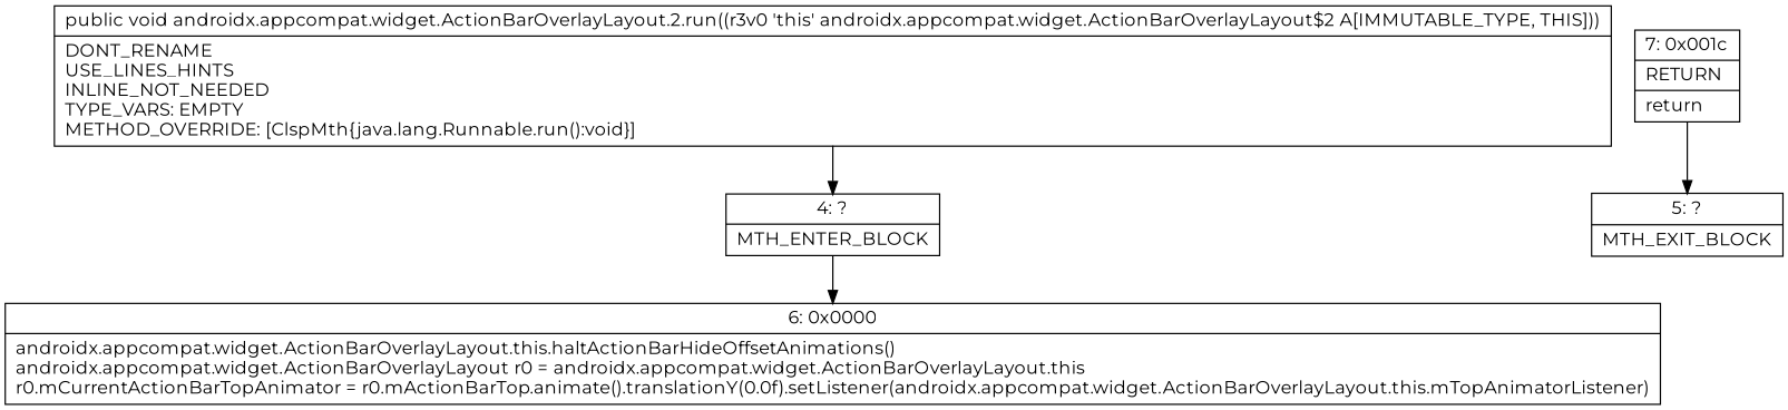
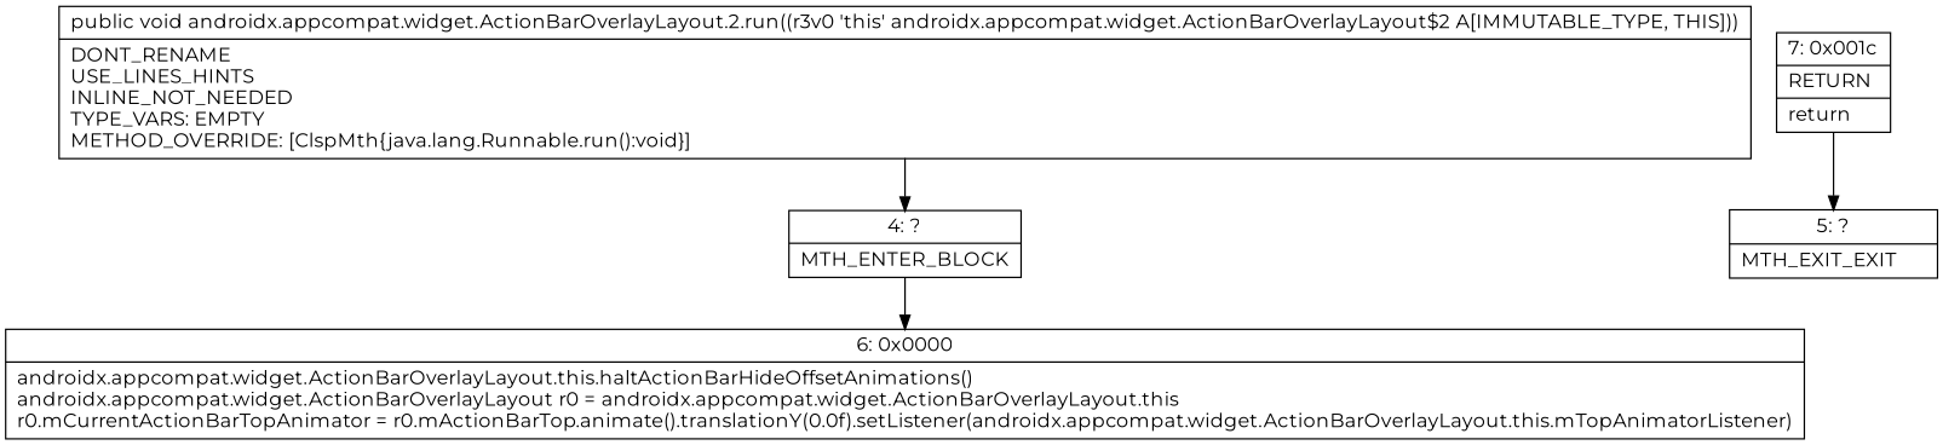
  digraph {
    fontname=Montserrat
    node [fontname=Montserrat shape=record]
    edge [fontname=Montserrat]
    n1 [label="{4\:\ ?|MTH_ENTER_BLOCK\l}"]
    n2 [label="{6\:\ 0x0000|androidx.appcompat.widget.ActionBarOverlayLayout.this.haltActionBarHideOffsetAnimations()\landroidx.appcompat.widget.ActionBarOverlayLayout r0 = androidx.appcompat.widget.ActionBarOverlayLayout.this\lr0.mCurrentActionBarTopAnimator = r0.mActionBarTop.animate().translationY(0.0f).setListener(androidx.appcompat.widget.ActionBarOverlayLayout.this.mTopAnimatorListener)\l}"]
    n3 [label="{7\:\ 0x001c|RETURN\l|return\l}"]
-   n4 [label="{5\:\ ?|MTH_EXIT_BLOCK\l}"]
+   n4 [label="{5\:\ ?|MTH_EXIT_EXIT\l}"]
    n5 [label="{public void androidx.appcompat.widget.ActionBarOverlayLayout.2.run((r3v0 'this' androidx.appcompat.widget.ActionBarOverlayLayout$2 A[IMMUTABLE_TYPE, THIS]))  | DONT_RENAME\lUSE_LINES_HINTS\lINLINE_NOT_NEEDED\lTYPE_VARS: EMPTY\lMETHOD_OVERRIDE: [ClspMth\{java.lang.Runnable.run():void\}]\l}"]
    n1 -> n2
    n3 -> n4
    n5 -> n1
  }
